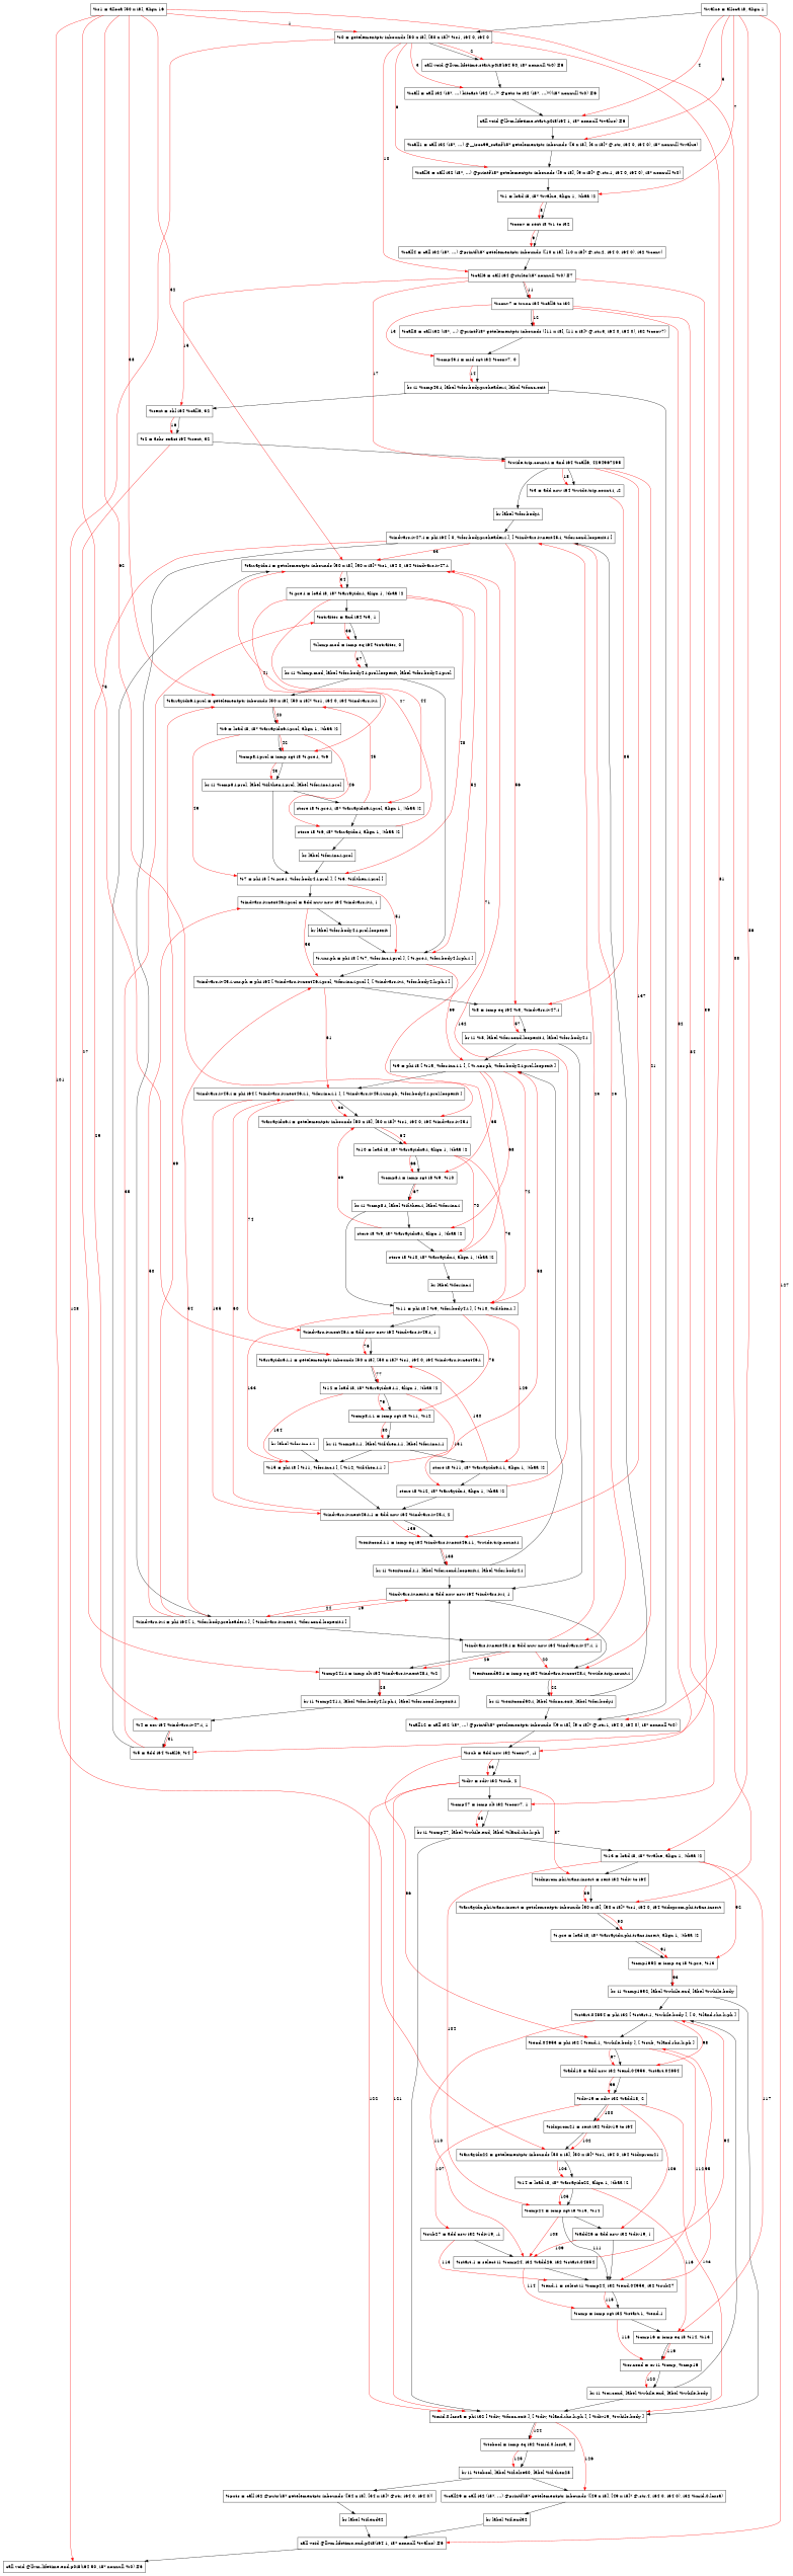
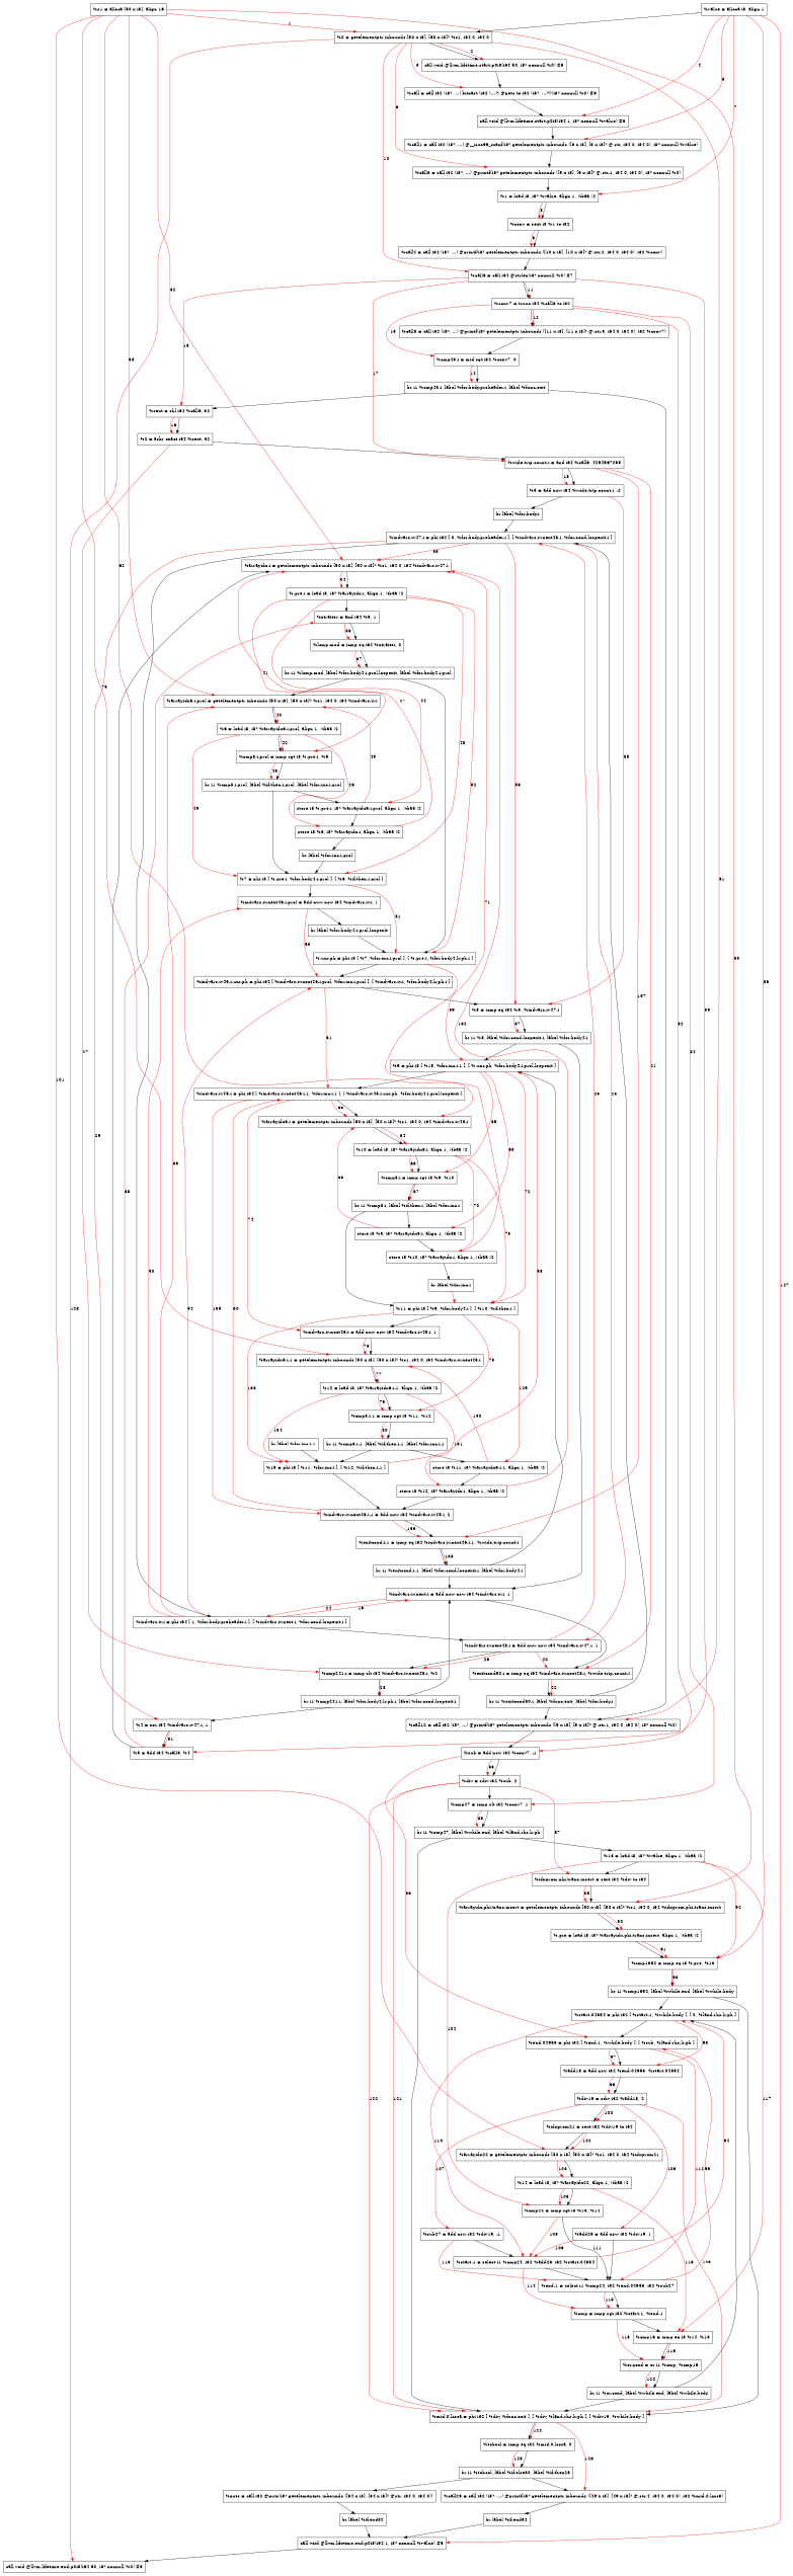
  digraph {
    node [shape=record]
    edge [color=red]
    n1 [label="  %s1 = alloca [50 x i8], align 16"]
    n2 [label="  %0 = getelementptr inbounds [50 x i8], [50 x i8]* %s1, i64 0, i64 0"]
    n3 [label="  %arrayidx.i = getelementptr inbounds [50 x i8], [50 x i8]* %s1, i64 0, i64 %indvars.iv47.i"]
    n4 [label="  %arrayidx6.i.prol = getelementptr inbounds [50 x i8], [50 x i8]* %s1, i64 0, i64 %indvars.iv.i"]
    n5 [label="  %arrayidx6.i = getelementptr inbounds [50 x i8], [50 x i8]* %s1, i64 0, i64 %indvars.iv45.i"]
    n6 [label="  %arrayidx6.i.1 = getelementptr inbounds [50 x i8], [50 x i8]* %s1, i64 0, i64 %indvars.iv.next46.i"]
    n7 [label="  %arrayidx.phi.trans.insert = getelementptr inbounds [50 x i8], [50 x i8]* %s1, i64 0, i64 %idxprom.phi.trans.insert"]
    n8 [label="  %arrayidx22 = getelementptr inbounds [50 x i8], [50 x i8]* %s1, i64 0, i64 %idxprom21"]
    n9 [label="  %value = alloca i8, align 1"]
    n10 [label="  call void @llvm.lifetime.start.p0i8(i64 1, i8* nonnull %value) #6"]
    n11 [label="  %call1 = call i32 (i8*, ...) @__isoc99_scanf(i8* getelementptr inbounds ([3 x i8], [3 x i8]* @.str, i64 0, i64 0), i8* nonnull %value)"]
    n12 [label="  %1 = load i8, i8* %value, align 1, !tbaa !2"]
    n13 [label="  %13 = load i8, i8* %value, align 1, !tbaa !2"]
    n14 [label="  call void @llvm.lifetime.end.p0i8(i64 1, i8* nonnull %value) #6"]
    n15 [label="  call void @llvm.lifetime.start.p0i8(i64 50, i8* nonnull %0) #6"]
    n16 [label="  %call = call i32 (i8*, ...) bitcast (i32 (...)* @gets to i32 (i8*, ...)*)(i8* nonnull %0) #6"]
    n17 [label="  %call3 = call i32 (i8*, ...) @printf(i8* getelementptr inbounds ([9 x i8], [9 x i8]* @.str.1, i64 0, i64 0), i8* nonnull %0)"]
    n18 [label="  %call6 = call i64 @strlen(i8* nonnull %0) #7"]
    n19 [label="  %call12 = call i32 (i8*, ...) @printf(i8* getelementptr inbounds ([9 x i8], [9 x i8]* @.str.1, i64 0, i64 0), i8* nonnull %0)"]
    n20 [label="  call void @llvm.lifetime.end.p0i8(i64 50, i8* nonnull %0) #6"]
    n21 [label="  %.pre.i = load i8, i8* %arrayidx.i, align 1, !tbaa !2"]
    n22 [label="  %6 = load i8, i8* %arrayidx6.i.prol, align 1, !tbaa !2"]
    n23 [label="  %10 = load i8, i8* %arrayidx6.i, align 1, !tbaa !2"]
    n24 [label="  %12 = load i8, i8* %arrayidx6.i.1, align 1, !tbaa !2"]
    n25 [label="  %.pre = load i8, i8* %arrayidx.phi.trans.insert, align 1, !tbaa !2"]
    n26 [label="  %14 = load i8, i8* %arrayidx22, align 1, !tbaa !2"]
    n27 [label="  %conv = sext i8 %1 to i32"]
    n28 [label="  %idxprom.phi.trans.insert = sext i32 %div to i64"]
    n29 [label="  %cmp1652 = icmp eq i8 %.pre, %13"]
    n30 [label="  %cmp24 = icmp sgt i8 %13, %14"]
    n31 [label="  %cmp16 = icmp eq i8 %14, %13"]
    n32 [label="  %conv7 = trunc i64 %call6 to i32"]
    n33 [label="  %sext = shl i64 %call6, 32"]
    n34 [label="  %wide.trip.count.i = and i64 %call6, 4294967295"]
    n35 [label="  %5 = add i64 %call6, %4"]
    n36 [label="  %sub = add nsw i32 %conv7, -1"]
    n37 [label="  %call4 = call i32 (i8*, ...) @printf(i8* getelementptr inbounds ([10 x i8], [10 x i8]* @.str.2, i64 0, i64 0), i32 %conv)"]
    n38 [label="  %call8 = call i32 (i8*, ...) @printf(i8* getelementptr inbounds ([11 x i8], [11 x i8]* @.str.3, i64 0, i64 0), i32 %conv7)"]
    n39 [label="%cmp43.i = mid sgt i32 %conv7, 0"]
    n40 [label="  %cmp47 = icmp slt i32 %conv7, 1"]
    n41 [label="  %2 = ashr exact i64 %sext, 32"]
    n42 [label="  %3 = add nsw i64 %wide.trip.count.i, -2"]
    n43 [label="  %exitcond50.i = icmp eq i64 %indvars.iv.next48.i, %wide.trip.count.i"]
    n44 [label="  %exitcond.i.1 = icmp eq i64 %indvars.iv.next46.i.1, %wide.trip.count.i"]
    n45 [label="  %xtraiter = and i64 %5, 1"]
    n46 [label="  br i1 %cmp43.i, label %for.body.preheader.i, label %func.exit"]
    n47 [label="  %div = sdiv i32 %sub, 2"]
    n48 [label="  %end.04953 = phi i32 [ %end.1, %while.body ], [ %sub, %land.rhs.lr.ph ]"]
    n49 [label="  br i1 %cmp47, label %while.end, label %land.rhs.lr.ph"]
    n50 [label="  %cmp241.i = icmp slt i64 %indvars.iv.next48.i, %2"]
    n51 [label="  br i1 %cmp241.i, label %for.body4.lr.ph.i, label %for.cond.loopexit.i"]
    n52 [label="  br label %for.body.i"]
    n53 [label="  %8 = icmp eq i64 %3, %indvars.iv47.i"]
    n54 [label="  br i1 %exitcond50.i, label %func.exit, label %for.body.i"]
    n55 [label="  br i1 %exitcond.i.1, label %for.cond.loopexit.i, label %for.body4.i"]
    n56 [label="  %indvars.iv47.i = phi i64 [ 0, %for.body.preheader.i ], [ %indvars.iv.next48.i, %for.cond.loopexit.i ]"]
    n57 [label="  br i1 %8, label %for.cond.loopexit.i, label %for.body4.i"]
    n58 [label="  %indvars.iv.i = phi i64 [ 1, %for.body.preheader.i ], [ %indvars.iv.next.i, %for.cond.loopexit.i ]"]
    n59 [label="  %indvars.iv.next48.i = add nuw nsw i64 %indvars.iv47.i, 1"]
    n60 [label="  %4 = xor i64 %indvars.iv47.i, 1"]
    n61 [label="  %indvars.iv.next.i = add nuw nsw i64 %indvars.iv.i, 1"]
    n62 [label="  %indvars.iv.next46.i.prol = add nuw nsw i64 %indvars.iv.i, 1"]
    n63 [label="  %indvars.iv45.i.unr.ph = phi i64 [ %indvars.iv.next46.i.prol, %for.inc.i.prol ], [ %indvars.iv.i, %for.body4.lr.ph.i ]"]
    n64 [label="  br label %for.body4.i.prol.loopexit"]
    n65 [label="  %indvars.iv45.i = phi i64 [ %indvars.iv.next46.i.1, %for.inc.i.1 ], [ %indvars.iv45.i.unr.ph, %for.body4.i.prol.loopexit ]"]
    n66 [label="  %lcmp.mod = icmp eq i64 %xtraiter, 0"]
    n67 [label="  %cmp8.i.prol = icmp sgt i8 %.pre.i, %6"]
    n68 [label="  store i8 %.pre.i, i8* %arrayidx6.i.prol, align 1, !tbaa !2"]
    n69 [label="  %7 = phi i8 [ %.pre.i, %for.body4.i.prol ], [ %6, %if.then.i.prol ]"]
    n70 [label="  %.unr.ph = phi i8 [ %7, %for.inc.i.prol ], [ %.pre.i, %for.body4.lr.ph.i ]"]
    n71 [label="  br i1 %cmp8.i.prol, label %if.then.i.prol, label %for.inc.i.prol"]
    n72 [label="  store i8 %6, i8* %arrayidx.i, align 1, !tbaa !2"]
    n73 [label="  %9 = phi i8 [ %15, %for.inc.i.1 ], [ %.unr.ph, %for.body4.i.prol.loopexit ]"]
    n74 [label="  br i1 %lcmp.mod, label %for.body4.i.prol.loopexit, label %for.body4.i.prol"]
    n75 [label="  br label %for.inc.i.prol"]
    n76 [label="  %cmp8.i = icmp sgt i8 %9, %10"]
    n77 [label="  store i8 %9, i8* %arrayidx6.i, align 1, !tbaa !2"]
    n78 [label="  %11 = phi i8 [ %9, %for.body4.i ], [ %10, %if.then.i ]"]
    n79 [label="  %indvars.iv.next46.i = add nuw nsw i64 %indvars.iv45.i, 1"]
    n80 [label="  %indvars.iv.next46.i.1 = add nsw i64 %indvars.iv45.i, 2"]
    n81 [label="  br i1 %cmp8.i, label %if.then.i, label %for.inc.i"]
    n82 [label="  store i8 %10, i8* %arrayidx.i, align 1, !tbaa !2"]
    n83 [label="  %cmp8.i.1 = icmp sgt i8 %11, %12"]
    n84 [label="  store i8 %11, i8* %arrayidx6.i.1, align 1, !tbaa !2"]
    n85 [label="  %15 = phi i8 [ %11, %for.inc.i ], [ %12, %if.then.i.1 ]"]
    n86 [label="  br label %for.inc.i"]
    n87 [label="  br i1 %cmp8.i.1, label %if.then.i.1, label %for.inc.i.1"]
    n88 [label="  store i8 %12, i8* %arrayidx.i, align 1, !tbaa !2"]
    n89 [label="  %mid.0.lcssa = phi i32 [ %div, %func.exit ], [ %div, %land.rhs.lr.ph ], [ %div19, %while.body ]"]
    n90 [label="  %add18 = add nsw i32 %end.04953, %start.04854"]
    n91 [label="  %end.1 = select i1 %cmp24, i32 %end.04953, i32 %sub27"]
    n92 [label="  %tobool = icmp eq i32 %mid.0.lcssa, 0"]
    n93 [label="  %call29 = call i32 (i8*, ...) @printf(i8* getelementptr inbounds ([49 x i8], [49 x i8]* @.str.4, i64 0, i64 0), i32 %mid.0.lcssa)"]
    n94 [label="  br i1 %cmp1652, label %while.end, label %while.body"]
    n95 [label="  %start.1 = select i1 %cmp24, i32 %add26, i32 %start.04854"]
    n96 [label="  %add26 = add nsw i32 %div19, 1"]
    n97 [label="  %or.cond = or i1 %cmp, %cmp16"]
    n98 [label="  %start.04854 = phi i32 [ %start.1, %while.body ], [ 0, %land.rhs.lr.ph ]"]
    n99 [label="  %div19 = sdiv i32 %add18, 2"]
    n100 [label="  %cmp = icmp sgt i32 %start.1, %end.1"]
    n101 [label="  %idxprom21 = sext i32 %div19 to i64"]
    n102 [label="  %sub27 = add nsw i32 %div19, -1"]
    n103 [label="  br i1 %or.cond, label %while.end, label %while.body"]
    n104 [label="  br i1 %tobool, label %if.else30, label %if.then28"]
    n105 [label="  br label %if.end32"]
    n106 [label="  %puts = call i32 @puts(i8* getelementptr inbounds ([34 x i8], [34 x i8]* @str, i64 0, i64 0))"]
    n107 [label="  br label %if.end32"]
    n108 [label="  br label %for.inc.i.1"]
    n1 -> n2 [label=1]
    n1 -> n3 [label=32]
    n1 -> n4 [label=38]
    n1 -> n5 [label=62]
    n1 -> n6 [label=75]
    n1 -> n7 [label=88]
    n1 -> n8 [label=101]
    n2 -> n15 [color=""]
    n2 -> n15 [label=2]
    n2 -> n16 [label=3]
    n2 -> n17 [label=6]
    n2 -> n18 [label=10]
    n2 -> n19 [label=81]
    n2 -> n20 [label=128]
    n3 -> n21 [color=""]
    n3 -> n21 [label=34]
    n4 -> n22 [color=""]
    n4 -> n22 [label=40]
    n5 -> n23 [color=""]
    n5 -> n23 [label=64]
    n6 -> n24 [color=""]
    n6 -> n24 [label=77]
    n7 -> n25 [color=""]
    n7 -> n25 [label=90]
    n8 -> n26 [color=""]
    n8 -> n26 [label=103]
    n9 -> n2 [color=""]
    n9 -> n10 [label=4]
    n9 -> n11 [label=5]
    n9 -> n12 [label=7]
-   n9 -> n13 [label=86]
+   n9 -> n29 [label=86]
    n9 -> n14 [label=127]
    n10 -> n11 [color=""]
    n11 -> n17 [color=""]
    n12 -> n27 [color=""]
    n12 -> n27 [label=8]
    n13 -> n28 [color=""]
    n13 -> n29 [label=92]
    n13 -> n30 [label=104]
    n13 -> n31 [label=117]
    n14 -> n20 [color=""]
    n15 -> n16 [color=""]
    n16 -> n10 [color=""]
    n17 -> n12 [color=""]
    n18 -> n32 [color=""]
    n18 -> n32 [label=11]
    n18 -> n33 [label=15]
    n18 -> n34 [label=17]
    n18 -> n35 [label=39]
    n19 -> n36 [color=""]
    n21 -> n45 [color=""]
    n21 -> n67 [label=41]
    n21 -> n68 [label=44]
    n21 -> n69 [label=48]
    n21 -> n70 [label=52]
    n22 -> n67 [color=""]
    n22 -> n67 [label=42]
    n22 -> n69 [label=49]
    n22 -> n72 [label=46]
    n23 -> n76 [color=""]
    n23 -> n76 [label=66]
    n23 -> n78 [label=73]
    n23 -> n82 [label=70]
    n24 -> n83 [color=""]
    n24 -> n83 [label=79]
    n24 -> n85 [label=134]
    n24 -> n88 [label=131]
    n25 -> n29 [color=""]
    n25 -> n29 [label=91]
    n26 -> n30 [color=""]
    n26 -> n30 [label=105]
    n26 -> n31 [label=116]
    n27 -> n37 [color=""]
    n27 -> n37 [label=9]
    n28 -> n7 [color=""]
    n28 -> n7 [label=89]
    n29 -> n94 [color=""]
    n29 -> n94 [label=93]
    n30 -> n91 [color=black label=111]
    n30 -> n95 [label=108]
-   n30 -> n96 [color=""]
    n31 -> n97 [color=""]
    n31 -> n97 [label=119]
    n32 -> n36 [label=82]
    n32 -> n38 [color=""]
    n32 -> n38 [label=12]
    n32 -> n39 [label=13]
    n32 -> n40 [label=84]
    n33 -> n41 [color=""]
    n33 -> n41 [label=16]
    n34 -> n42 [color=""]
    n34 -> n42 [label=18]
    n34 -> n43 [label=21]
    n34 -> n44 [label=137]
    n35 -> n3 [color=""]
    n35 -> n45 [label=35]
    n36 -> n47 [color=""]
    n36 -> n47 [label=83]
    n36 -> n48 [label=96]
    n37 -> n18 [color=""]
    n38 -> n39 [color=""]
    n39 -> n46 [color=""]
    n39 -> n46 [label=14]
    n40 -> n49 [color=""]
    n40 -> n49 [label=85]
    n41 -> n34 [color=""]
    n41 -> n50 [label=27]
-   n34 -> n52 [color=""]
+   n42 -> n52 [color=""]
    n42 -> n53 [label=85]
    n43 -> n54 [color=""]
    n43 -> n54 [label=22]
    n44 -> n55 [color=""]
    n44 -> n55 [label=138]
    n45 -> n66 [color=""]
    n45 -> n66 [label=36]
    n46 -> n19 [color=""]
    n46 -> n33 [color=""]
    n47 -> n28 [label=87]
    n47 -> n40 [color=""]
    n47 -> n89 [label=121]
    n47 -> n89 [label=122]
    n48 -> n90 [color=""]
    n48 -> n90 [label=97]
    n48 -> n91 [label=112]
    n49 -> n13 [color=""]
    n49 -> n89 [color=""]
    n50 -> n51 [color=""]
    n50 -> n51 [label=28]
    n51 -> n60 [color=""]
    n51 -> n61 [color=""]
    n52 -> n56 [color=""]
    n53 -> n57 [color=""]
    n53 -> n57 [label=57]
    n54 -> n19 [color=""]
    n54 -> n56 [color=""]
    n55 -> n61 [color=""]
    n55 -> n73 [color=""]
    n56 -> n3 [label=33]
    n56 -> n53 [label=56]
    n56 -> n58 [color=""]
    n56 -> n59 [label=25]
    n56 -> n60 [label=29]
    n57 -> n61 [color=""]
    n57 -> n73 [color=""]
    n58 -> n4 [label=39]
    n58 -> n59 [color=""]
    n58 -> n61 [label=19]
    n58 -> n62 [label=50]
    n58 -> n63 [label=54]
    n59 -> n43 [label=20]
    n59 -> n50 [color=""]
    n59 -> n50 [label=26]
    n59 -> n56 [label=23]
    n60 -> n35 [color=""]
    n60 -> n35 [label=31]
    n61 -> n43 [color=""]
    n61 -> n58 [label=24]
    n62 -> n63 [label=53]
    n62 -> n64 [color=""]
    n63 -> n53 [color=""]
    n63 -> n65 [label=61]
    n64 -> n70 [color=""]
    n65 -> n5 [color=""]
    n65 -> n5 [label=63]
    n65 -> n79 [label=74]
    n65 -> n80 [label=135]
    n66 -> n74 [color=""]
    n66 -> n74 [label=37]
    n67 -> n71 [color=""]
    n67 -> n71 [label=43]
    n68 -> n4 [label=45]
    n68 -> n72 [color=""]
    n69 -> n62 [color=""]
    n69 -> n70 [label=51]
    n70 -> n63 [color=""]
    n70 -> n73 [label=59]
    n71 -> n68 [color=""]
    n71 -> n69 [color=""]
    n72 -> n3 [label=47]
    n72 -> n75 [color=""]
    n73 -> n65 [color=""]
    n73 -> n76 [label=65]
    n73 -> n77 [label=68]
    n73 -> n78 [label=72]
    n74 -> n4 [color=""]
    n74 -> n70 [color=""]
    n75 -> n69 [color=""]
    n76 -> n81 [color=""]
    n76 -> n81 [label=67]
    n77 -> n5 [label=69]
    n77 -> n82 [color=""]
    n78 -> n79 [color=""]
    n78 -> n83 [label=78]
    n78 -> n84 [label=129]
    n78 -> n85 [label=133]
    n79 -> n6 [color=""]
    n79 -> n6 [label=76]
    n80 -> n44 [color=""]
    n80 -> n44 [label=136]
    n80 -> n65 [label=60]
    n81 -> n77 [color=""]
    n81 -> n78 [color=""]
    n82 -> n3 [label=71]
    n82 -> n86 [color=""]
    n83 -> n87 [color=""]
    n83 -> n87 [label=80]
    n84 -> n6 [label=130]
    n84 -> n88 [color=""]
    n85 -> n73 [label=58]
    n85 -> n80 [color=""]
-   n86 -> n78 [color=""]
+   n86 -> n78
    n87 -> n84 [color=""]
    n87 -> n85 [color=""]
    n88 -> n3 [label=132]
    n88 -> n80 [color=""]
    n89 -> n92 [color=""]
    n89 -> n92 [label=124]
    n89 -> n93 [label=126]
    n90 -> n99 [color=""]
    n90 -> n99 [label=99]
    n91 -> n48 [label=95]
    n91 -> n100 [color=""]
    n91 -> n100 [label=115]
    n92 -> n104 [color=""]
    n92 -> n104 [label=125]
    n93 -> n105 [color=""]
    n94 -> n89 [color=""]
    n94 -> n98 [color=""]
    n95 -> n91 [color=""]
    n95 -> n98 [label=94]
    n95 -> n100 [label=114]
    n96 -> n91 [color=""]
    n96 -> n95 [label=109]
    n97 -> n103 [color=""]
    n97 -> n103 [label=120]
    n98 -> n48 [color=""]
    n98 -> n90 [label=98]
    n98 -> n95 [label=110]
    n99 -> n89 [label=123]
    n99 -> n96 [label=106]
    n99 -> n101 [color=""]
    n99 -> n101 [label=100]
    n99 -> n102 [label=107]
    n100 -> n31 [color=""]
    n100 -> n97 [label=118]
    n101 -> n8 [color=""]
    n101 -> n8 [label=102]
    n102 -> n91 [label=113]
    n102 -> n95 [color=""]
    n103 -> n89 [color=""]
    n103 -> n98 [color=""]
    n104 -> n93 [color=""]
    n104 -> n106 [color=""]
    n105 -> n14 [color=""]
    n106 -> n107 [color=""]
    n107 -> n14 [color=""]
    n108 -> n85 [color=""]
  }
